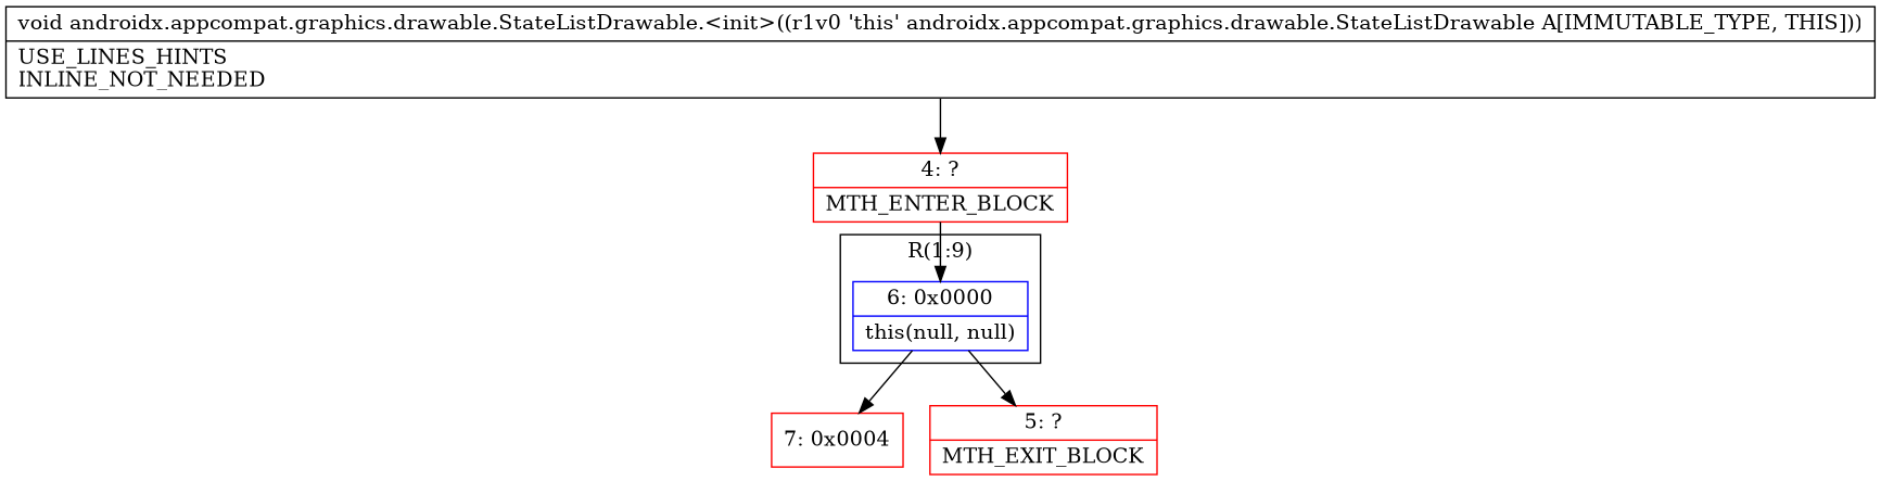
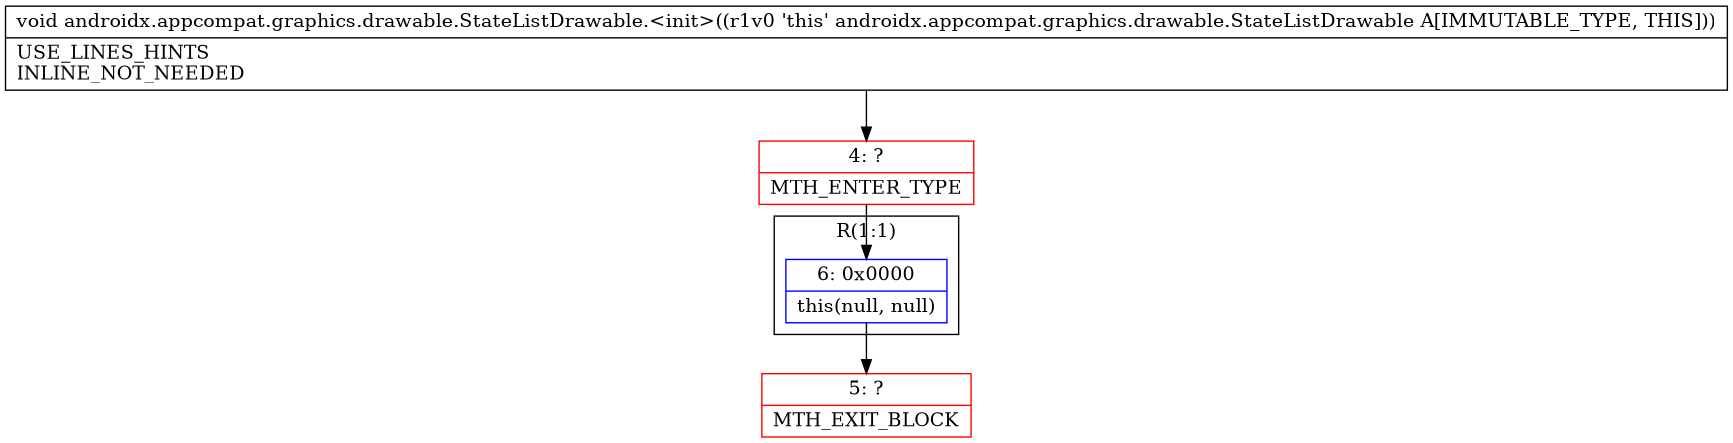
  digraph {
    node [color=red shape=record]
    n1 [color=blue label="{6\:\ 0x0000|this(null, null)\l}"]
-   n2 [label="{7\:\ 0x0004}"]
    n3 [label="{5\:\ ?|MTH_EXIT_BLOCK\l}"]
-   n4 [label="{4\:\ ?|MTH_ENTER_BLOCK\l}"]
+   n4 [label="{4\:\ ?|MTH_ENTER_TYPE\l}"]
    n5 [label="{void androidx.appcompat.graphics.drawable.StateListDrawable.\<init\>((r1v0 'this' androidx.appcompat.graphics.drawable.StateListDrawable A[IMMUTABLE_TYPE, THIS]))  | USE_LINES_HINTS\lINLINE_NOT_NEEDED\l}" color=""]
    subgraph cluster_1 {
-     label="R(1:9)"
+     label="R(1:1)"
      n1
    }
-   n1 -> n2
    n1 -> n3
    n4 -> n1
    n5 -> n4
  }
